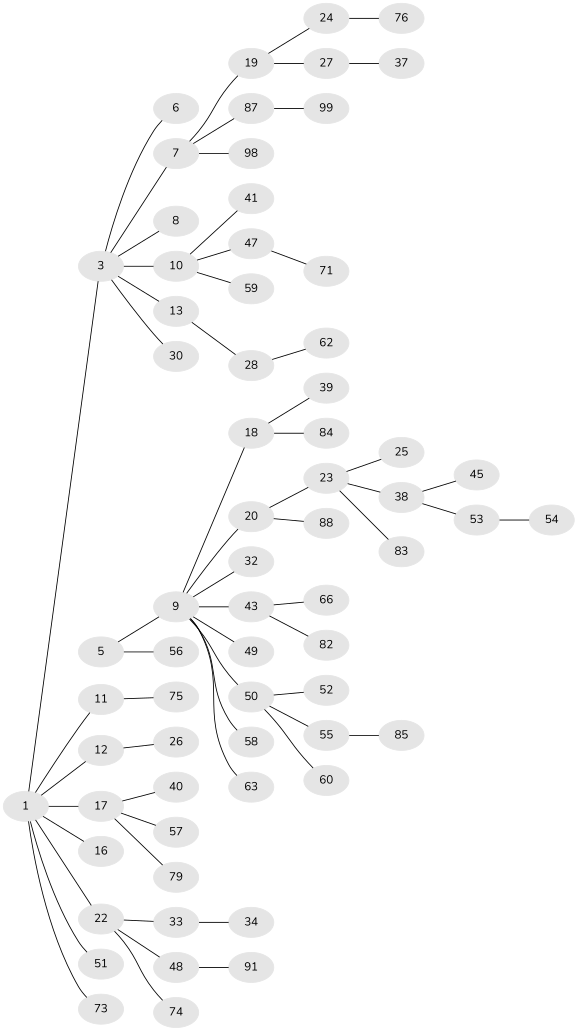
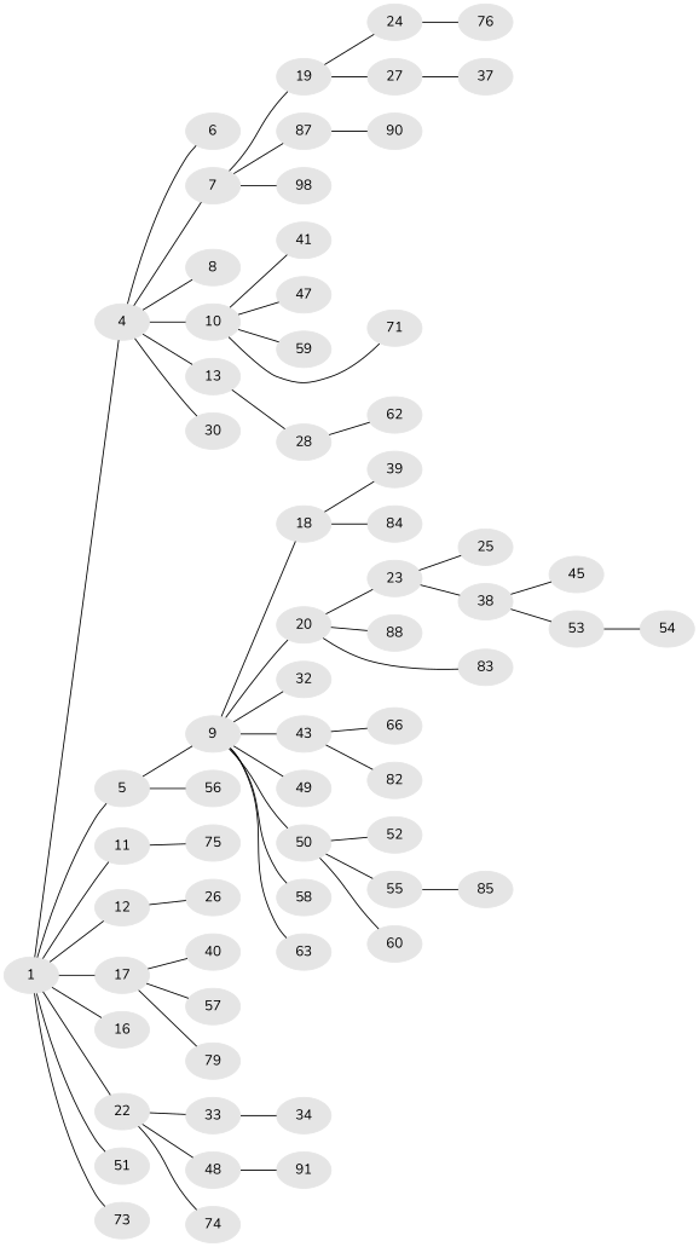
  graph {
    fontname=Nunito
    rankdir=LR
    node [color=gray90 fontname=Nunito style=filled]
    edge [fontname=Nunito]
    1 [super="+2"]
-   3 [super="+4"]
+   3 [super="+4" label=4]
    5
    11 [super="+14"]
    12 [super="+26"]
    n6 [label=17 super="+31"]
    16 [super="+17"]
    22 [super="+35"]
    51
    73 [super="+81"]
    6
    7 [super="+72"]
    8 [super="+92"]
    10 [super="+42"]
    13 [super="+95"]
    30
    9 [super="+21"]
    56 [super="+69"]
    75
    n20 [label=26]
    40
    57
    79
    33
    48 [super="+96"]
    74 [super="+78"]
    19
    87
    98
    41
    47 [super="+70"]
    59
    28
    18 [super="+36"]
    20 [super="+68"]
    32
    43 [super="+61"]
    49
    50 [super="+77"]
    58 [super="+93"]
    63
    24 [super="+29"]
    27 [super="+80"]
-   90 [label=99]
+   90
    39 [super="+65"]
    84 [super="+89"]
    23 [super="+44"]
    88 [super="+94"]
    66
    82
    52
    55 [super="+67"]
    60
    71
    62
    76
    37
    25
    38 [super="+46"]
    83
    34 [super="+64"]
    91 [super="+99"]
    45
    53
    54 [super="+97"]
    85
    1 -- 3
+   1 -- 5
    1 -- 11
    1 -- 12
    1 -- n6
    1 -- 16
    1 -- 22
    1 -- 51
    1 -- 73
    3 -- 6
    3 -- 7
    3 -- 8
    3 -- 10
    3 -- 13
    3 -- 30
    5 -- 9
    5 -- 56
    11 -- 75
    12 -- n20
    n6 -- 40
    n6 -- 57
    n6 -- 79
    22 -- 33
    22 -- 48
    22 -- 74
    7 -- 19
    7 -- 87
    7 -- 98
    10 -- 41
    10 -- 47
    10 -- 59
    13 -- 28
    9 -- 18
    9 -- 20
    9 -- 32
    9 -- 43
    9 -- 49
    9 -- 50
    9 -- 58
    9 -- 63
    33 -- 34
    48 -- 91
    19 -- 24
    19 -- 27
    87 -- 90
-   47 -- 71
+   10 -- 71
    28 -- 62
    18 -- 39
    18 -- 84
    20 -- 23
    20 -- 88
    43 -- 66
    43 -- 82
    50 -- 52
    50 -- 55
    50 -- 60
    24 -- 76
    27 -- 37
    23 -- 25
    23 -- 38
-   23 -- 83
+   20 -- 83
    55 -- 85
    38 -- 45
    38 -- 53
    53 -- 54
  }
